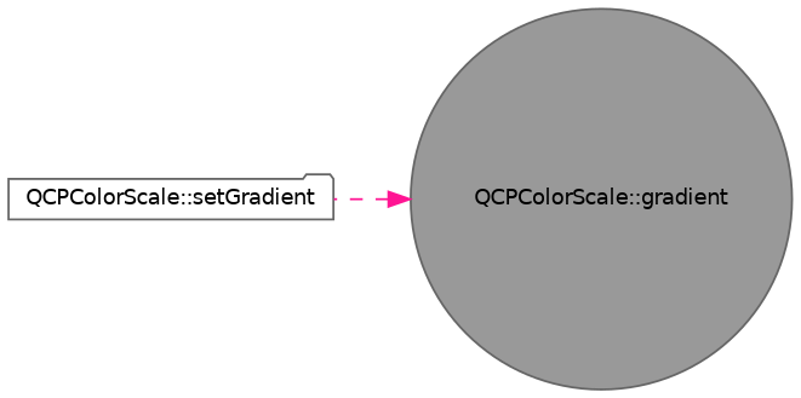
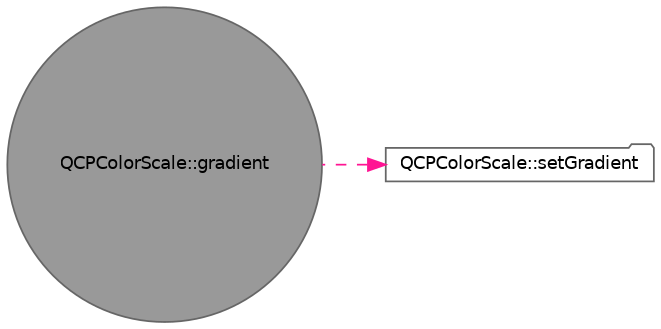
  digraph {
    rankdir=RL
    node [fontname=Helvetica fontsize=10 style=filled]
    n1 [color=gray40 fillcolor=grey60 fontcolor=black height=0.2 label="QCPColorScale::gradient" shape=circle width=0.4]
    n2 [color=grey40 fillcolor=white height=0.2 label="QCPColorScale::setGradient" shape=folder width=0.4]
-   n1 -> n2 [color=deeppink dir=back fontname=Helvetica fontsize=10 labelfontname=Helvetica labelfontsize=10 style=dashed]
+   n2 -> n1 [color=deeppink dir=back fontname=Helvetica fontsize=10 labelfontname=Helvetica labelfontsize=10 style=dashed]
  }
